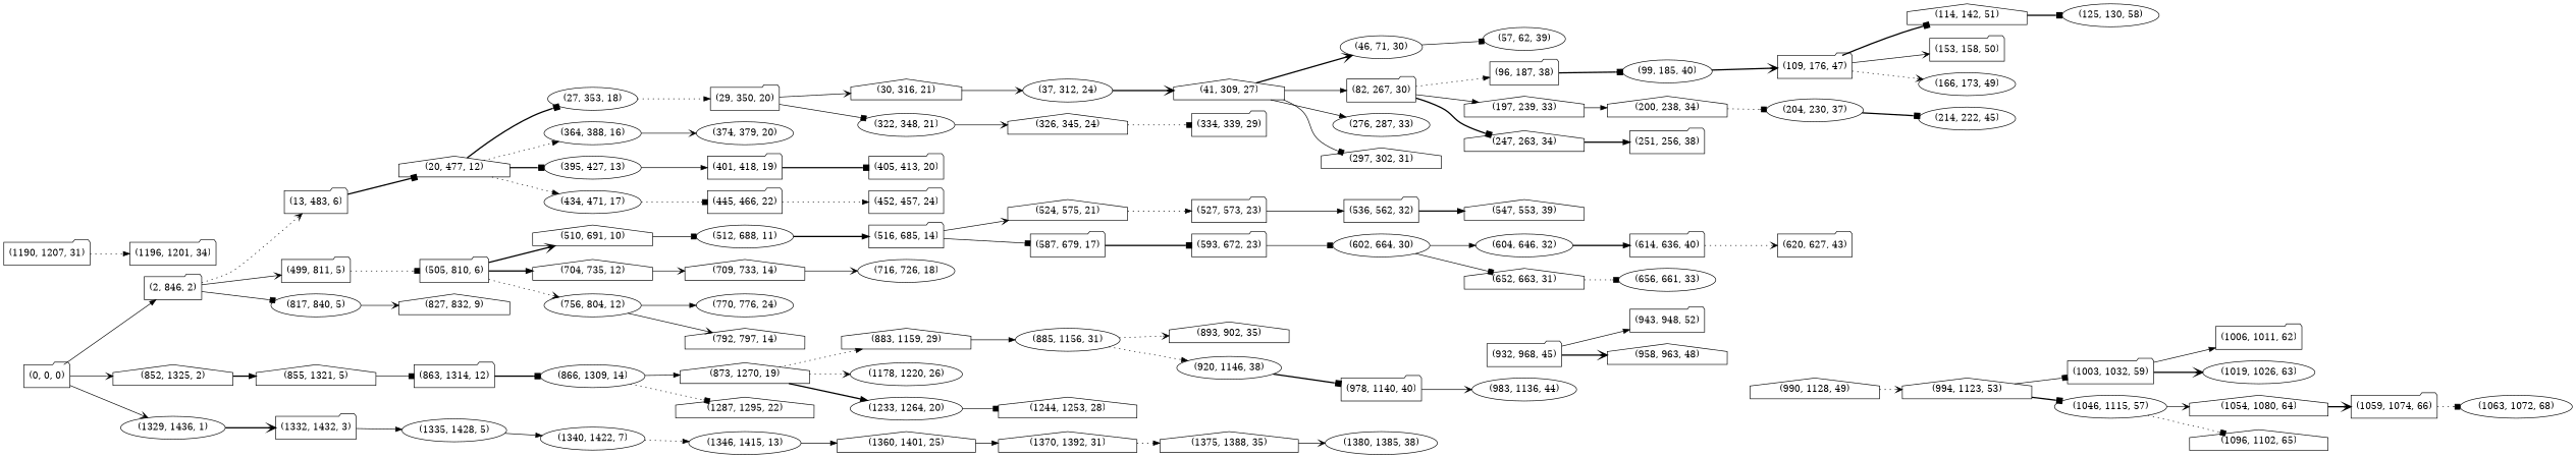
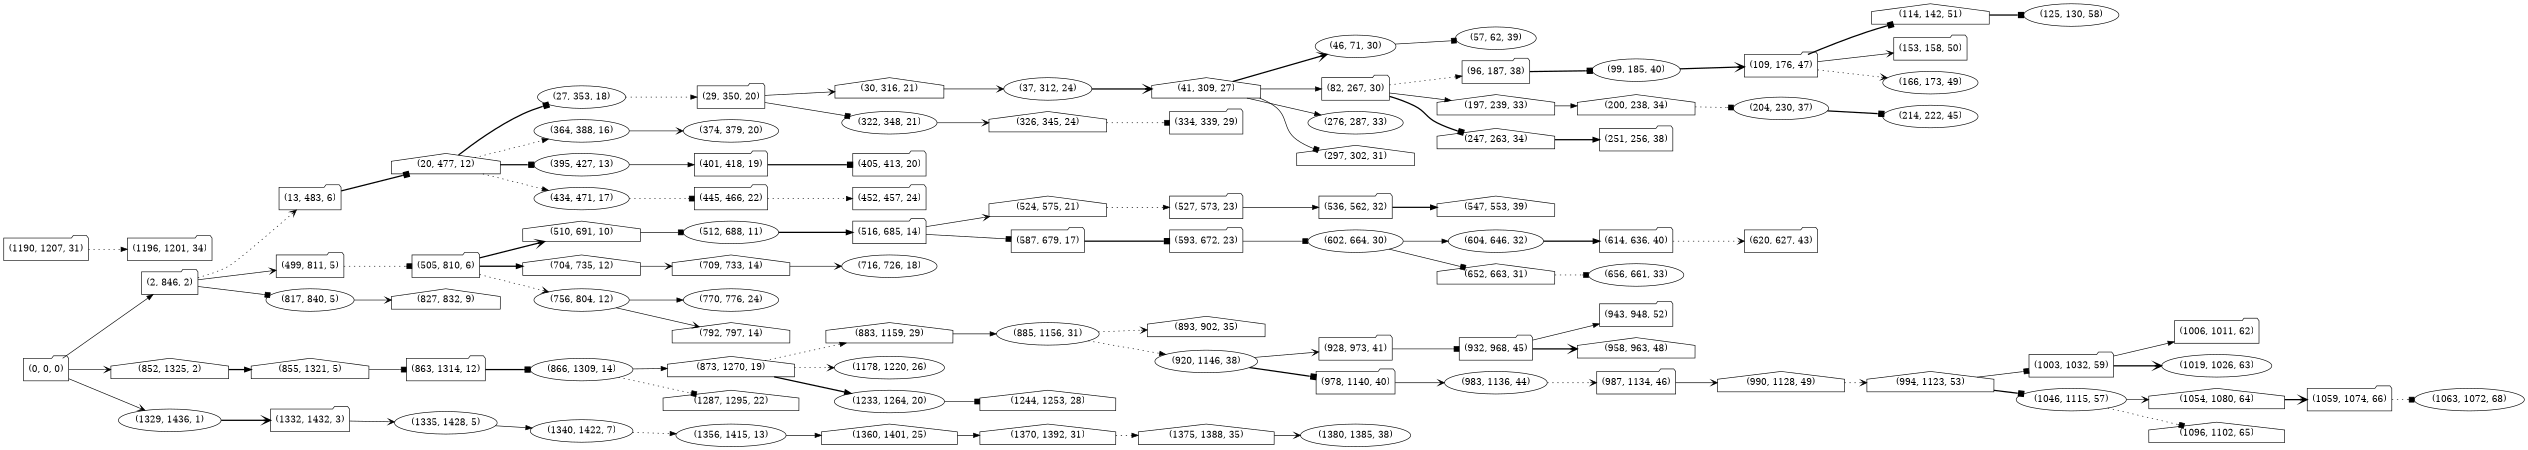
  digraph {
    rankdir=LR
    node [shape=ellipse]
    edge [arrowhead=vee style=solid]
    "(0, 0, 0)" [shape=folder]
    "(2, 846, 2)" [shape=folder]
    "(852, 1325, 2)" [shape=house]
    "(1329, 1436, 1)"
    "(13, 483, 6)" [shape=folder]
    "(499, 811, 5)" [shape=folder]
    "(817, 840, 5)"
    "(855, 1321, 5)" [shape=house]
    "(1332, 1432, 3)" [shape=folder]
    "(20, 477, 12)" [shape=house]
    "(505, 810, 6)" [shape=folder]
    "(827, 832, 9)" [shape=house]
    "(27, 353, 18)"
    "(364, 388, 16)"
    "(395, 427, 13)"
    "(434, 471, 17)"
    "(29, 350, 20)" [shape=folder]
    "(374, 379, 20)"
    "(401, 418, 19)" [shape=folder]
    "(445, 466, 22)" [shape=folder]
    "(30, 316, 21)" [shape=house]
    "(322, 348, 21)"
    "(37, 312, 24)"
    "(326, 345, 24)" [shape=house]
    "(41, 309, 27)" [shape=house]
    "(46, 71, 30)"
    "(82, 267, 30)" [shape=folder]
    "(276, 287, 33)"
    "(297, 302, 31)" [shape=house]
    "(57, 62, 39)"
    "(96, 187, 38)" [shape=folder]
    "(197, 239, 33)" [shape=house]
    "(247, 263, 34)" [shape=house]
    "(99, 185, 40)"
    "(200, 238, 34)" [shape=house]
    "(251, 256, 38)" [shape=folder]
    "(109, 176, 47)" [shape=folder]
    "(114, 142, 51)" [shape=house]
    "(153, 158, 50)" [shape=folder]
    "(166, 173, 49)"
    "(125, 130, 58)"
    "(204, 230, 37)"
    "(214, 222, 45)"
    "(334, 339, 29)" [shape=folder]
    "(405, 413, 20)" [shape=folder]
    "(452, 457, 24)" [shape=folder]
    "(510, 691, 10)" [shape=house]
    "(704, 735, 12)" [shape=house]
    "(756, 804, 12)"
    "(512, 688, 11)"
    "(709, 733, 14)" [shape=house]
    "(770, 776, 24)"
    "(792, 797, 14)" [shape=house]
    "(516, 685, 14)" [shape=folder]
    "(524, 575, 21)" [shape=house]
    "(587, 679, 17)" [shape=folder]
    "(527, 573, 23)" [shape=folder]
    "(593, 672, 23)" [shape=folder]
    "(536, 562, 32)" [shape=folder]
    "(547, 553, 39)" [shape=house]
    "(602, 664, 30)"
    "(604, 646, 32)"
    "(652, 663, 31)" [shape=house]
    "(614, 636, 40)" [shape=folder]
    "(656, 661, 33)"
    "(620, 627, 43)" [shape=folder]
    "(716, 726, 18)"
    "(863, 1314, 12)" [shape=folder]
    "(866, 1309, 14)"
    "(873, 1270, 19)" [shape=house]
    "(1287, 1295, 22)" [shape=house]
    "(883, 1159, 29)" [shape=house]
    "(1178, 1220, 26)"
    "(1233, 1264, 20)"
    "(885, 1156, 31)"
    "(1244, 1253, 28)" [shape=house]
    "(893, 902, 35)" [shape=house]
    "(920, 1146, 38)"
+   "(928, 973, 41)" [shape=folder]
    "(978, 1140, 40)" [shape=folder]
    "(932, 968, 45)" [shape=folder]
    "(983, 1136, 44)"
    "(943, 948, 52)" [shape=folder]
    "(958, 963, 48)" [shape=house]
+   "(987, 1134, 46)" [shape=folder]
    "(990, 1128, 49)" [shape=house]
    "(994, 1123, 53)" [shape=house]
    "(1003, 1032, 59)" [shape=folder]
    "(1046, 1115, 57)"
    "(1006, 1011, 62)" [shape=folder]
    "(1019, 1026, 63)"
    "(1054, 1080, 64)" [shape=house]
    "(1096, 1102, 65)" [shape=house]
    "(1059, 1074, 66)" [shape=folder]
    "(1063, 1072, 68)"
    "(1190, 1207, 31)" [shape=folder]
    "(1196, 1201, 34)" [shape=folder]
    "(1335, 1428, 5)"
    "(1340, 1422, 7)"
-   "(1346, 1415, 13)"
+   "(1346, 1415, 13)" [label="(1356, 1415, 13)"]
    "(1360, 1401, 25)" [shape=house]
    "(1370, 1392, 31)" [shape=house]
    "(1375, 1388, 35)" [shape=house]
    "(1380, 1385, 38)"
    "(0, 0, 0)" -> "(2, 846, 2)" [arrowhead=normal]
    "(0, 0, 0)" -> "(852, 1325, 2)"
    "(0, 0, 0)" -> "(1329, 1436, 1)"
    "(2, 846, 2)" -> "(13, 483, 6)" [style=dotted]
    "(2, 846, 2)" -> "(499, 811, 5)"
    "(2, 846, 2)" -> "(817, 840, 5)" [arrowhead=box]
    "(852, 1325, 2)" -> "(855, 1321, 5)" [arrowhead=normal style=bold]
    "(1329, 1436, 1)" -> "(1332, 1432, 3)" [style=bold]
    "(13, 483, 6)" -> "(20, 477, 12)" [arrowhead=box style=bold]
    "(499, 811, 5)" -> "(505, 810, 6)" [arrowhead=box style=dotted]
    "(817, 840, 5)" -> "(827, 832, 9)"
    "(855, 1321, 5)" -> "(863, 1314, 12)" [arrowhead=box]
-   "(1332, 1432, 3)" -> "(1335, 1428, 5)" [arrowhead=normal]
+   "(1332, 1432, 3)" -> "(1335, 1428, 5)"
    "(20, 477, 12)" -> "(27, 353, 18)" [arrowhead=box style=bold]
    "(20, 477, 12)" -> "(364, 388, 16)" [arrowhead=normal style=dotted]
    "(20, 477, 12)" -> "(395, 427, 13)" [arrowhead=box style=bold]
    "(20, 477, 12)" -> "(434, 471, 17)" [arrowhead=normal style=dotted]
    "(505, 810, 6)" -> "(510, 691, 10)" [style=bold]
    "(505, 810, 6)" -> "(704, 735, 12)" [arrowhead=normal style=bold]
    "(505, 810, 6)" -> "(756, 804, 12)" [style=dotted]
    "(27, 353, 18)" -> "(29, 350, 20)" [arrowhead=normal style=dotted]
    "(364, 388, 16)" -> "(374, 379, 20)"
    "(395, 427, 13)" -> "(401, 418, 19)" [arrowhead=normal]
    "(434, 471, 17)" -> "(445, 466, 22)" [arrowhead=box style=dotted]
    "(29, 350, 20)" -> "(30, 316, 21)"
    "(29, 350, 20)" -> "(322, 348, 21)" [arrowhead=box]
    "(401, 418, 19)" -> "(405, 413, 20)" [arrowhead=box style=bold]
    "(445, 466, 22)" -> "(452, 457, 24)" [arrowhead=normal style=dotted]
    "(30, 316, 21)" -> "(37, 312, 24)"
    "(322, 348, 21)" -> "(326, 345, 24)"
    "(37, 312, 24)" -> "(41, 309, 27)" [style=bold]
    "(326, 345, 24)" -> "(334, 339, 29)" [arrowhead=box style=dotted]
    "(41, 309, 27)" -> "(46, 71, 30)" [style=bold]
    "(41, 309, 27)" -> "(82, 267, 30)" [arrowhead=normal]
    "(41, 309, 27)" -> "(276, 287, 33)" [arrowhead=normal]
    "(41, 309, 27)" -> "(297, 302, 31)" [arrowhead=box]
    "(46, 71, 30)" -> "(57, 62, 39)" [arrowhead=box]
    "(82, 267, 30)" -> "(96, 187, 38)" [arrowhead=normal style=dotted]
    "(82, 267, 30)" -> "(197, 239, 33)" [arrowhead=normal]
    "(82, 267, 30)" -> "(247, 263, 34)" [arrowhead=box style=bold]
    "(96, 187, 38)" -> "(99, 185, 40)" [arrowhead=box style=bold]
    "(197, 239, 33)" -> "(200, 238, 34)" [arrowhead=normal]
    "(247, 263, 34)" -> "(251, 256, 38)" [arrowhead=normal style=bold]
    "(99, 185, 40)" -> "(109, 176, 47)" [style=bold]
    "(200, 238, 34)" -> "(204, 230, 37)" [arrowhead=box style=dotted]
    "(109, 176, 47)" -> "(114, 142, 51)" [arrowhead=box style=bold]
    "(109, 176, 47)" -> "(153, 158, 50)"
    "(109, 176, 47)" -> "(166, 173, 49)" [style=dotted]
    "(114, 142, 51)" -> "(125, 130, 58)" [arrowhead=box style=bold]
    "(204, 230, 37)" -> "(214, 222, 45)" [arrowhead=box style=bold]
    "(510, 691, 10)" -> "(512, 688, 11)" [arrowhead=box]
    "(704, 735, 12)" -> "(709, 733, 14)"
    "(756, 804, 12)" -> "(770, 776, 24)" [arrowhead=normal]
    "(756, 804, 12)" -> "(792, 797, 14)"
    "(512, 688, 11)" -> "(516, 685, 14)" [arrowhead=normal style=bold]
    "(709, 733, 14)" -> "(716, 726, 18)"
    "(516, 685, 14)" -> "(524, 575, 21)"
    "(516, 685, 14)" -> "(587, 679, 17)" [arrowhead=box]
    "(524, 575, 21)" -> "(527, 573, 23)" [arrowhead=normal style=dotted]
    "(587, 679, 17)" -> "(593, 672, 23)" [arrowhead=box style=bold]
    "(527, 573, 23)" -> "(536, 562, 32)" [arrowhead=normal]
    "(593, 672, 23)" -> "(602, 664, 30)" [arrowhead=box]
    "(536, 562, 32)" -> "(547, 553, 39)" [arrowhead=normal style=bold]
    "(602, 664, 30)" -> "(604, 646, 32)" [arrowhead=normal]
    "(602, 664, 30)" -> "(652, 663, 31)" [arrowhead=box]
    "(604, 646, 32)" -> "(614, 636, 40)" [arrowhead=normal style=bold]
    "(652, 663, 31)" -> "(656, 661, 33)" [arrowhead=box style=dotted]
    "(614, 636, 40)" -> "(620, 627, 43)" [style=dotted]
    "(863, 1314, 12)" -> "(866, 1309, 14)" [arrowhead=box style=bold]
    "(866, 1309, 14)" -> "(873, 1270, 19)" [arrowhead=normal]
    "(866, 1309, 14)" -> "(1287, 1295, 22)" [arrowhead=box style=dotted]
    "(873, 1270, 19)" -> "(883, 1159, 29)" [arrowhead=normal style=dotted]
    "(873, 1270, 19)" -> "(1178, 1220, 26)" [style=dotted]
    "(873, 1270, 19)" -> "(1233, 1264, 20)" [arrowhead=normal style=bold]
    "(883, 1159, 29)" -> "(885, 1156, 31)" [arrowhead=normal]
    "(1233, 1264, 20)" -> "(1244, 1253, 28)" [arrowhead=box]
    "(885, 1156, 31)" -> "(893, 902, 35)" [style=dotted]
    "(885, 1156, 31)" -> "(920, 1146, 38)" [arrowhead=normal style=dotted]
+   "(920, 1146, 38)" -> "(928, 973, 41)"
    "(920, 1146, 38)" -> "(978, 1140, 40)" [arrowhead=box style=bold]
+   "(928, 973, 41)" -> "(932, 968, 45)" [arrowhead=box]
    "(978, 1140, 40)" -> "(983, 1136, 44)"
    "(932, 968, 45)" -> "(943, 948, 52)" [arrowhead=normal]
    "(932, 968, 45)" -> "(958, 963, 48)" [style=bold]
+   "(983, 1136, 44)" -> "(987, 1134, 46)" [style=dotted]
+   "(987, 1134, 46)" -> "(990, 1128, 49)"
    "(990, 1128, 49)" -> "(994, 1123, 53)" [style=dotted]
    "(994, 1123, 53)" -> "(1003, 1032, 59)" [arrowhead=box]
    "(994, 1123, 53)" -> "(1046, 1115, 57)" [arrowhead=box style=bold]
    "(1003, 1032, 59)" -> "(1006, 1011, 62)" [arrowhead=normal]
    "(1003, 1032, 59)" -> "(1019, 1026, 63)" [style=bold]
    "(1046, 1115, 57)" -> "(1054, 1080, 64)"
    "(1046, 1115, 57)" -> "(1096, 1102, 65)" [arrowhead=box style=dotted]
    "(1054, 1080, 64)" -> "(1059, 1074, 66)" [style=bold]
    "(1059, 1074, 66)" -> "(1063, 1072, 68)" [arrowhead=box style=dotted]
    "(1190, 1207, 31)" -> "(1196, 1201, 34)" [arrowhead=normal style=dotted]
    "(1335, 1428, 5)" -> "(1340, 1422, 7)" [arrowhead=normal]
    "(1340, 1422, 7)" -> "(1346, 1415, 13)" [arrowhead=normal style=dotted]
    "(1346, 1415, 13)" -> "(1360, 1401, 25)" [arrowhead=normal]
    "(1360, 1401, 25)" -> "(1370, 1392, 31)" [arrowhead=normal]
    "(1370, 1392, 31)" -> "(1375, 1388, 35)" [arrowhead=normal style=dotted]
    "(1375, 1388, 35)" -> "(1380, 1385, 38)"
  }
